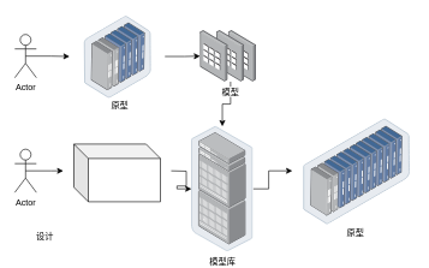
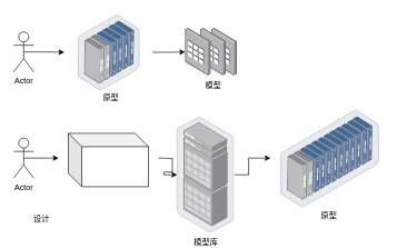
  <mxCell id="0" />
  <mxCell id="1" parent="0" />
  <mxCell id="2" style="edgeStyle=orthogonalEdgeStyle;rounded=0;orthogonalLoop=1;jettySize=auto;html=1;exitX=0.5;exitY=0.5;exitDx=0;exitDy=0;exitPerimeter=0;" parent="1" source="3" target="9" edge="1"><mxGeometry relative="1" as="geometry" /></mxCell>
  <mxCell id="3" value="Actor" style="shape=umlActor;verticalLabelPosition=bottom;verticalAlign=top;html=1;outlineConnect=0;" parent="1" vertex="1"><mxGeometry x="20" y="47" width="30" height="60" as="geometry" /></mxCell>
  <mxCell id="4" value="" style="points=[];aspect=fixed;html=1;align=center;shadow=0;dashed=0;image;image=img/lib/allied_telesis/computer_and_terminals/Keypad.svg;" parent="1" vertex="1"><mxGeometry x="316.05" y="41.5" width="39.05" height="71" as="geometry" /></mxCell>
  <mxCell id="5" value="" style="edgeStyle=orthogonalEdgeStyle;rounded=0;orthogonalLoop=1;jettySize=auto;html=1;" parent="1" source="6" target="7" edge="1"><mxGeometry relative="1" as="geometry" /></mxCell>
  <mxCell id="6" value="模型库" style="points=[];aspect=fixed;html=1;align=center;shadow=0;dashed=0;image;image=img/lib/allied_telesis/storage/Datacenter_Server_Rack_EoR.svg;" parent="1" vertex="1"><mxGeometry x="265" y="174.4" width="85.8" height="173.4" as="geometry" /></mxCell>
  <mxCell id="7" value="" style="points=[];aspect=fixed;html=1;align=center;shadow=0;dashed=0;image;image=img/lib/allied_telesis/storage/Datacenter_Server_Rack_ToR.svg;rotation=-120;" parent="1" vertex="1"><mxGeometry x="449" y="146.7" width="88.2" height="178.8" as="geometry" /></mxCell>
  <mxCell id="8" value="" style="edgeStyle=orthogonalEdgeStyle;rounded=0;orthogonalLoop=1;jettySize=auto;html=1;" parent="1" source="9" target="16" edge="1"><mxGeometry relative="1" as="geometry" /></mxCell>
  <mxCell id="9" value="" style="points=[];aspect=fixed;html=1;align=center;shadow=0;dashed=0;image;image=img/lib/allied_telesis/storage/Datacenter_Server_Half_Rack_ToR.svg;rotation=-120;" parent="1" vertex="1"><mxGeometry x="118" y="20.2" width="88.2" height="114.6" as="geometry" /></mxCell>
  <mxCell id="10" value="" style="edgeStyle=orthogonalEdgeStyle;rounded=0;orthogonalLoop=1;jettySize=auto;html=1;" parent="1" target="6" edge="1"><mxGeometry relative="1" as="geometry"><mxPoint x="236.925" y="236.1" as="sourcePoint" /></mxGeometry></mxCell>
  <mxCell id="11" style="edgeStyle=orthogonalEdgeStyle;rounded=0;orthogonalLoop=1;jettySize=auto;html=1;exitX=0.5;exitY=0.5;exitDx=0;exitDy=0;exitPerimeter=0;" parent="1" source="12" edge="1"><mxGeometry relative="1" as="geometry"><mxPoint x="87.275" y="236.1" as="targetPoint" /></mxGeometry></mxCell>
  <mxCell id="12" value="Actor" style="shape=umlActor;verticalLabelPosition=bottom;verticalAlign=top;html=1;outlineConnect=0;" parent="1" vertex="1"><mxGeometry x="20" y="206.1" width="30" height="60" as="geometry" /></mxCell>
  <mxCell id="13" value="&lt;span style=&quot;background-color: rgb(255 , 255 , 255)&quot;&gt;设计&lt;/span&gt;" style="text;html=1;strokeColor=none;fillColor=none;align=center;verticalAlign=middle;whiteSpace=wrap;rounded=0;" parent="1" vertex="1"><mxGeometry x="42" y="317" width="40" height="20" as="geometry" /></mxCell>
- <mxCell id="14" value="" style="edgeStyle=orthogonalEdgeStyle;rounded=0;orthogonalLoop=1;jettySize=auto;html=1;" parent="1" source="15" target="6" edge="1"><mxGeometry relative="1" as="geometry" /></mxCell>
  <mxCell id="15" value="模型" style="points=[];aspect=fixed;html=1;align=center;shadow=0;dashed=0;image;image=img/lib/allied_telesis/computer_and_terminals/Keypad.svg;" parent="1" vertex="1"><mxGeometry x="299.67" y="41.5" width="39.05" height="71" as="geometry" /></mxCell>
  <mxCell id="16" value="" style="points=[];aspect=fixed;html=1;align=center;shadow=0;dashed=0;image;image=img/lib/allied_telesis/computer_and_terminals/Keypad.svg;" parent="1" vertex="1"><mxGeometry x="277" y="41.5" width="39.05" height="71" as="geometry" /></mxCell>
  <mxCell id="17" value="原型" style="text;html=1;strokeColor=none;fillColor=none;align=center;verticalAlign=middle;whiteSpace=wrap;rounded=0;" parent="1" vertex="1"><mxGeometry x="146" y="135" width="40" height="20" as="geometry" /></mxCell>
  <mxCell id="18" value="原型" style="text;html=1;strokeColor=none;fillColor=none;align=center;verticalAlign=middle;whiteSpace=wrap;rounded=0;" parent="1" vertex="1"><mxGeometry x="473" y="312" width="40" height="20" as="geometry" /></mxCell>
  <mxCell id="19" value="" style="shape=cube;whiteSpace=wrap;html=1;boundedLbl=1;backgroundOutline=1;darkOpacity=0.05;darkOpacity2=0.1;" vertex="1" parent="1"><mxGeometry x="102" y="199" width="120" height="80" as="geometry" /></mxCell>
